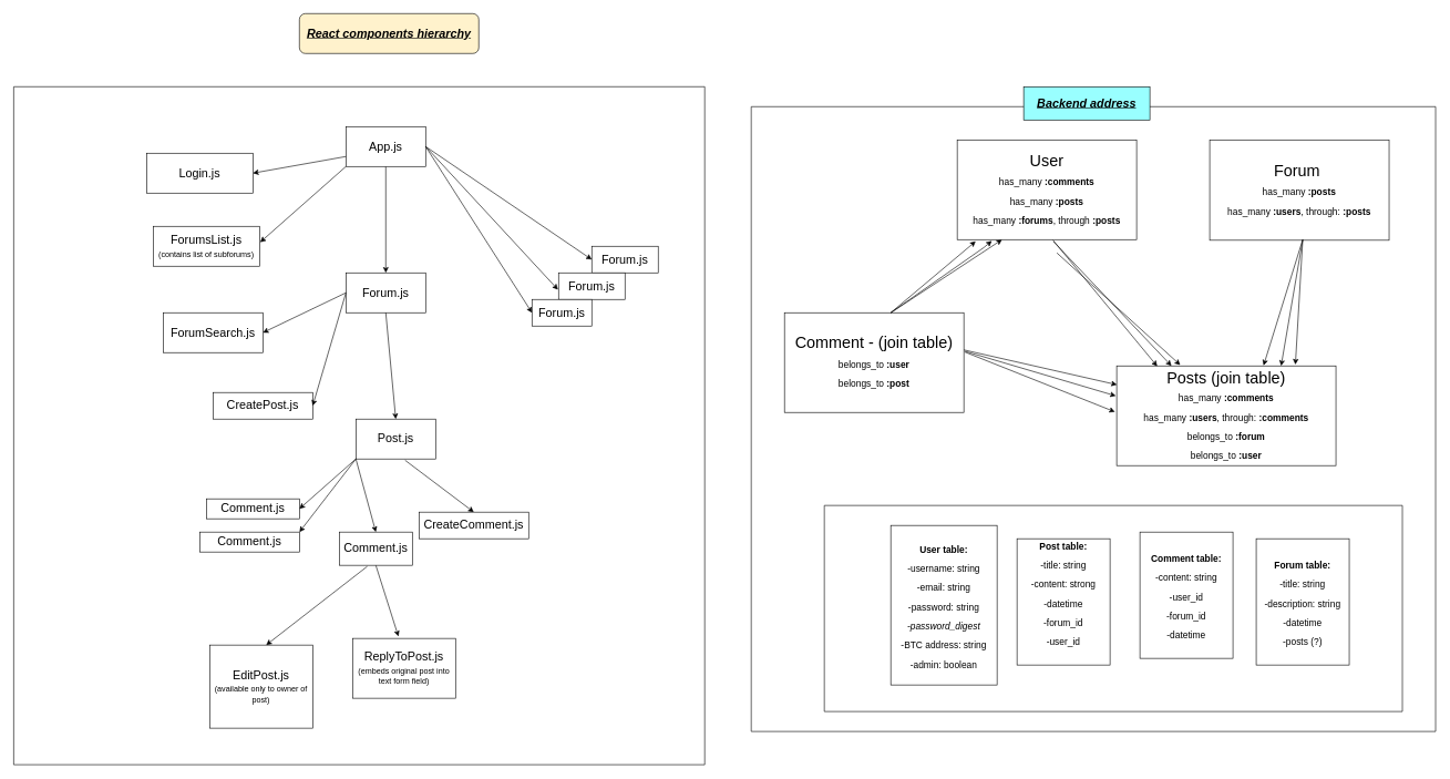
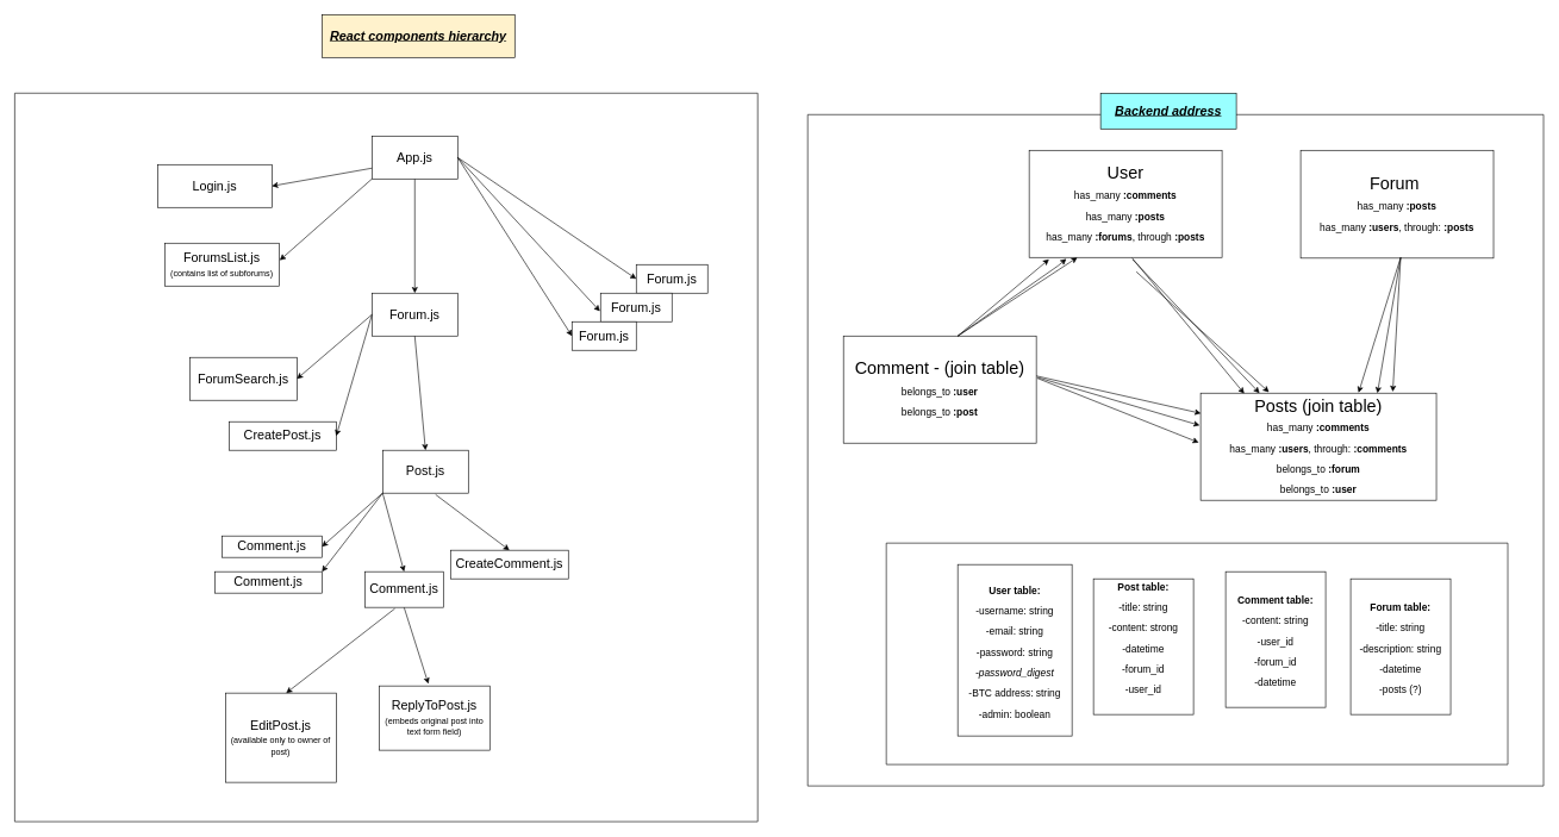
  <mxCell id="0" />
  <mxCell id="1" parent="0" />
  <mxCell id="2" value="&lt;font&gt;Posts (join table)&lt;br style=&quot;font-size: 12px&quot;&gt;&lt;span style=&quot;font-size: 14px&quot;&gt;has_many&amp;nbsp;&lt;/span&gt;&lt;b style=&quot;font-size: 14px&quot;&gt;:comments&lt;br&gt;&lt;/b&gt;&lt;span style=&quot;font-size: 14px&quot;&gt;has_many&amp;nbsp;&lt;/span&gt;&lt;b style=&quot;font-size: 14px&quot;&gt;:users&lt;/b&gt;&lt;span style=&quot;font-size: 14px&quot;&gt;, through:&amp;nbsp;&lt;b&gt;:comments&lt;br&gt;&lt;/b&gt;&lt;/span&gt;&lt;span style=&quot;font-size: 14px&quot;&gt;belongs_to&amp;nbsp;&lt;b&gt;:forum&lt;br&gt;&lt;/b&gt;belongs_to&amp;nbsp;&lt;b&gt;:user&lt;/b&gt;&lt;/span&gt;&lt;/font&gt;&lt;font style=&quot;font-size: 14px&quot;&gt;&lt;b&gt;&lt;br&gt;&lt;/b&gt;&lt;/font&gt;" style="rounded=0;whiteSpace=wrap;html=1;fontSize=24;align=center;" parent="1" vertex="1"><mxGeometry x="1680" y="550" width="330" height="150" as="geometry" /></mxCell>
  <mxCell id="3" value="&lt;font&gt;Forum&amp;nbsp;&lt;/font&gt;&lt;br style=&quot;font-size: 12px&quot;&gt;&lt;span style=&quot;font-size: 14px&quot;&gt;has_many&amp;nbsp;&lt;/span&gt;&lt;b style=&quot;font-size: 14px&quot;&gt;:posts&lt;br&gt;&lt;/b&gt;&lt;span style=&quot;font-size: 14px&quot;&gt;has_many&amp;nbsp;&lt;/span&gt;&lt;b style=&quot;font-size: 14px&quot;&gt;:users&lt;/b&gt;&lt;span style=&quot;font-size: 14px&quot;&gt;, through: &lt;b&gt;:posts&lt;/b&gt;&lt;/span&gt;&lt;span style=&quot;font-size: 14px&quot;&gt;&lt;br&gt;&lt;/span&gt;" style="rounded=0;whiteSpace=wrap;html=1;fontSize=24;align=center;" parent="1" vertex="1"><mxGeometry x="1820" y="210" width="270" height="151" as="geometry" /></mxCell>
  <mxCell id="4" value="" style="endArrow=classic;html=1;rounded=0;fontSize=24;entryX=0.29;entryY=-0.009;entryDx=0;entryDy=0;entryPerimeter=0;" parent="1" target="2" edge="1"><mxGeometry width="50" height="50" relative="1" as="geometry"><mxPoint x="1590" y="380" as="sourcePoint" /><mxPoint x="1650" y="410" as="targetPoint" /></mxGeometry></mxCell>
  <mxCell id="5" value="" style="endArrow=classic;html=1;rounded=0;fontSize=24;entryX=0.25;entryY=0;entryDx=0;entryDy=0;exitX=0.536;exitY=1.019;exitDx=0;exitDy=0;exitPerimeter=0;" parent="1" source="23" target="2" edge="1"><mxGeometry width="50" height="50" relative="1" as="geometry"><mxPoint x="1590" y="380" as="sourcePoint" /><mxPoint x="1739.03" y="470" as="targetPoint" /></mxGeometry></mxCell>
  <mxCell id="6" value="" style="endArrow=classic;html=1;rounded=0;fontSize=24;entryX=0.185;entryY=0.004;entryDx=0;entryDy=0;entryPerimeter=0;exitX=0.533;exitY=1.003;exitDx=0;exitDy=0;exitPerimeter=0;" parent="1" source="23" target="2" edge="1"><mxGeometry width="50" height="50" relative="1" as="geometry"><mxPoint x="1590" y="380" as="sourcePoint" /><mxPoint x="1759.03" y="488.95" as="targetPoint" /></mxGeometry></mxCell>
  <mxCell id="7" value="" style="endArrow=classic;html=1;rounded=0;fontSize=24;entryX=0.67;entryY=-0.004;entryDx=0;entryDy=0;entryPerimeter=0;" parent="1" target="2" edge="1"><mxGeometry width="50" height="50" relative="1" as="geometry"><mxPoint x="1960" y="360" as="sourcePoint" /><mxPoint x="1749.03" y="478.95" as="targetPoint" /></mxGeometry></mxCell>
  <mxCell id="8" value="" style="endArrow=classic;html=1;rounded=0;fontSize=24;entryX=0.815;entryY=-0.013;entryDx=0;entryDy=0;entryPerimeter=0;" parent="1" target="2" edge="1"><mxGeometry width="50" height="50" relative="1" as="geometry"><mxPoint x="1960" y="360" as="sourcePoint" /><mxPoint x="1835.16" y="478.05" as="targetPoint" /></mxGeometry></mxCell>
  <mxCell id="9" value="" style="endArrow=classic;html=1;rounded=0;fontSize=24;entryX=0.75;entryY=0;entryDx=0;entryDy=0;" parent="1" target="2" edge="1"><mxGeometry width="50" height="50" relative="1" as="geometry"><mxPoint x="1960" y="360" as="sourcePoint" /><mxPoint x="1845.16" y="488.05" as="targetPoint" /></mxGeometry></mxCell>
  <mxCell id="10" value="&lt;font style=&quot;font-size: 14px&quot;&gt;&lt;font&gt;&lt;b&gt;User table:&lt;br&gt;&lt;/b&gt;&lt;/font&gt;-username: string&lt;br&gt;-email: string&lt;br&gt;-password: string&lt;br&gt;&lt;i&gt;-password_digest&lt;/i&gt;&lt;br&gt;-BTC address: string&lt;br&gt;-admin: boolean&lt;br&gt;&lt;/font&gt;" style="rounded=0;whiteSpace=wrap;html=1;fontSize=24;" parent="1" vertex="1"><mxGeometry x="1340" y="790" width="160" height="240" as="geometry" /></mxCell>
  <mxCell id="11" value="Comment - (join table)&lt;br style=&quot;font-size: 12px&quot;&gt;&lt;font style=&quot;font-size: 14px&quot;&gt;belongs_to&amp;nbsp;&lt;b&gt;:user&lt;br&gt;&lt;/b&gt;belongs_to&amp;nbsp;&lt;b&gt;:post&lt;/b&gt;&lt;/font&gt;&lt;span style=&quot;font-size: 14px&quot;&gt;&lt;br&gt;&lt;/span&gt;" style="rounded=0;whiteSpace=wrap;html=1;fontSize=24;align=center;" parent="1" vertex="1"><mxGeometry x="1180" y="470" width="270" height="150" as="geometry" /></mxCell>
  <mxCell id="12" value="" style="endArrow=classic;html=1;rounded=0;fontSize=14;entryX=0.193;entryY=1.013;entryDx=0;entryDy=0;entryPerimeter=0;" parent="1" target="23" edge="1"><mxGeometry width="50" height="50" relative="1" as="geometry"><mxPoint x="1340" y="470" as="sourcePoint" /><mxPoint x="1390" y="420" as="targetPoint" /><Array as="points"><mxPoint x="1480" y="372" /></Array></mxGeometry></mxCell>
  <mxCell id="13" value="" style="endArrow=classic;html=1;rounded=0;fontSize=14;entryX=0.25;entryY=1;entryDx=0;entryDy=0;" parent="1" target="23" edge="1"><mxGeometry width="50" height="50" relative="1" as="geometry"><mxPoint x="1340" y="470" as="sourcePoint" /><mxPoint x="1492.11" y="391.95" as="targetPoint" /></mxGeometry></mxCell>
  <mxCell id="14" value="" style="endArrow=classic;html=1;rounded=0;fontSize=14;entryX=0.103;entryY=1.017;entryDx=0;entryDy=0;entryPerimeter=0;" parent="1" target="23" edge="1"><mxGeometry width="50" height="50" relative="1" as="geometry"><mxPoint x="1340" y="470" as="sourcePoint" /><mxPoint x="1460" y="370" as="targetPoint" /></mxGeometry></mxCell>
  <mxCell id="15" value="" style="endArrow=classic;html=1;rounded=0;fontSize=14;exitX=1;exitY=0.373;exitDx=0;exitDy=0;exitPerimeter=0;entryX=0.001;entryY=0.189;entryDx=0;entryDy=0;entryPerimeter=0;" parent="1" source="11" target="2" edge="1"><mxGeometry width="50" height="50" relative="1" as="geometry"><mxPoint x="1370" y="500" as="sourcePoint" /><mxPoint x="1628" y="510" as="targetPoint" /></mxGeometry></mxCell>
  <mxCell id="16" value="" style="endArrow=classic;html=1;rounded=0;fontSize=14;entryX=-0.004;entryY=0.301;entryDx=0;entryDy=0;entryPerimeter=0;exitX=1.007;exitY=0.387;exitDx=0;exitDy=0;exitPerimeter=0;" parent="1" source="11" target="2" edge="1"><mxGeometry width="50" height="50" relative="1" as="geometry"><mxPoint x="1460" y="535.95" as="sourcePoint" /><mxPoint x="1638.02" y="503.05" as="targetPoint" /></mxGeometry></mxCell>
  <mxCell id="17" value="" style="endArrow=classic;html=1;rounded=0;fontSize=14;entryX=-0.008;entryY=0.461;entryDx=0;entryDy=0;entryPerimeter=0;exitX=1.004;exitY=0.393;exitDx=0;exitDy=0;exitPerimeter=0;" parent="1" source="11" target="2" edge="1"><mxGeometry width="50" height="50" relative="1" as="geometry"><mxPoint x="1470" y="545.95" as="sourcePoint" /><mxPoint x="1648.02" y="513.05" as="targetPoint" /></mxGeometry></mxCell>
  <mxCell id="18" value="" style="swimlane;startSize=0;fontSize=14;" parent="1" vertex="1"><mxGeometry x="1240" y="760" width="870" height="310" as="geometry" /></mxCell>
  <mxCell id="19" value="" style="swimlane;startSize=0;fontSize=14;" parent="1" vertex="1"><mxGeometry x="1130" y="160" width="1030" height="940" as="geometry" /></mxCell>
  <mxCell id="20" value="&lt;font style=&quot;font-size: 14px&quot;&gt;&lt;font&gt;&lt;b&gt;Post table:&lt;br&gt;&lt;/b&gt;&lt;/font&gt;-title: string&lt;br&gt;-content: strong&lt;br&gt;-datetime&lt;br&gt;-forum_id&lt;br&gt;-user_id&lt;br&gt;&lt;br&gt;&lt;/font&gt;" style="rounded=0;whiteSpace=wrap;html=1;fontSize=24;" parent="19" vertex="1"><mxGeometry x="400" y="650" width="140" height="190" as="geometry" /></mxCell>
  <mxCell id="21" value="&lt;font style=&quot;font-size: 14px&quot;&gt;&lt;font&gt;&lt;b&gt;Forum table:&lt;br&gt;&lt;/b&gt;&lt;/font&gt;-title: string&lt;br&gt;-description: string&lt;br&gt;-datetime&lt;br&gt;-posts (?)&lt;br&gt;&lt;/font&gt;" style="rounded=0;whiteSpace=wrap;html=1;fontSize=24;" parent="19" vertex="1"><mxGeometry x="760" y="650" width="140" height="190" as="geometry" /></mxCell>
  <mxCell id="22" value="&lt;font style=&quot;font-size: 14px&quot;&gt;&lt;font&gt;&lt;b&gt;Comment table:&lt;br&gt;&lt;/b&gt;&lt;/font&gt;-content: string&lt;br&gt;-user_id&lt;br&gt;-forum_id&lt;br&gt;-datetime&lt;br&gt;&lt;/font&gt;" style="rounded=0;whiteSpace=wrap;html=1;fontSize=24;" parent="19" vertex="1"><mxGeometry x="585" y="640" width="140" height="190" as="geometry" /></mxCell>
  <mxCell id="23" value="&lt;font&gt;User&lt;/font&gt;&lt;br style=&quot;font-size: 12px&quot;&gt;&lt;font style=&quot;font-size: 14px&quot;&gt;has_many&amp;nbsp;&lt;b&gt;:comments&lt;/b&gt;&lt;br&gt;has_many &lt;b&gt;:posts&lt;br&gt;&lt;/b&gt;has_many&amp;nbsp;&lt;b&gt;:forums&lt;/b&gt;, through &lt;b&gt;:posts&lt;/b&gt;&lt;b&gt;&lt;br&gt;&lt;/b&gt;&lt;/font&gt;" style="rounded=0;whiteSpace=wrap;html=1;fontSize=24;align=center;" parent="19" vertex="1"><mxGeometry x="310" y="50" width="270" height="150" as="geometry" /></mxCell>
  <mxCell id="24" value="&lt;font style=&quot;font-size: 18px&quot;&gt;&lt;u&gt;&lt;i&gt;&lt;b&gt;Backend address&lt;/b&gt;&lt;/i&gt;&lt;/u&gt;&lt;/font&gt;" style="rounded=0;whiteSpace=wrap;html=1;fontSize=14;fillColor=#99FFFF;" parent="1" vertex="1"><mxGeometry x="1540" y="130" width="190" height="50" as="geometry" /></mxCell>
  <mxCell id="25" value="&lt;font style=&quot;font-size: 18px&quot;&gt;Forum.js&lt;/font&gt;" style="rounded=0;whiteSpace=wrap;html=1;fontSize=14;" parent="1" vertex="1"><mxGeometry x="520" y="410" width="120" height="60" as="geometry" /></mxCell>
- <mxCell id="26" value="&lt;span style=&quot;font-size: 18px&quot;&gt;ForumSearch.js&lt;/span&gt;" style="rounded=0;whiteSpace=wrap;html=1;fontSize=14;" parent="1" vertex="1"><mxGeometry x="245" y="470" width="150" height="60" as="geometry" /></mxCell>
+ <mxCell id="26" value="&lt;span style=&quot;font-size: 18px&quot;&gt;ForumSearch.js&lt;/span&gt;" style="rounded=0;whiteSpace=wrap;html=1;fontSize=14;" parent="1" vertex="1"><mxGeometry x="265" y="500" width="150" height="60" as="geometry" /></mxCell>
  <mxCell id="27" value="&lt;font style=&quot;font-size: 18px&quot;&gt;Post.js&lt;/font&gt;" style="rounded=0;whiteSpace=wrap;html=1;fontSize=14;" parent="1" vertex="1"><mxGeometry x="535" y="630" width="120" height="60" as="geometry" /></mxCell>
  <mxCell id="28" value="&lt;span style=&quot;font-size: 18px&quot;&gt;Comment.js&lt;/span&gt;" style="rounded=0;whiteSpace=wrap;html=1;fontSize=14;" parent="1" vertex="1"><mxGeometry x="300" y="800" width="150" height="30" as="geometry" /></mxCell>
  <mxCell id="29" value="" style="endArrow=classic;html=1;rounded=0;fontSize=18;exitX=0;exitY=1;exitDx=0;exitDy=0;entryX=1;entryY=0;entryDx=0;entryDy=0;" parent="1" source="27" target="28" edge="1"><mxGeometry width="50" height="50" relative="1" as="geometry"><mxPoint x="330" y="810" as="sourcePoint" /><mxPoint x="380" y="760" as="targetPoint" /></mxGeometry></mxCell>
  <mxCell id="30" value="&lt;font style=&quot;font-size: 18px&quot;&gt;Comment.js&lt;/font&gt;" style="rounded=0;whiteSpace=wrap;html=1;fontSize=14;" parent="1" vertex="1"><mxGeometry x="310" y="750" width="140" height="30" as="geometry" /></mxCell>
  <mxCell id="31" value="" style="endArrow=classic;html=1;rounded=0;fontSize=18;exitX=0;exitY=1;exitDx=0;exitDy=0;entryX=0.5;entryY=0;entryDx=0;entryDy=0;" parent="1" source="27" target="53" edge="1"><mxGeometry width="50" height="50" relative="1" as="geometry"><mxPoint x="400" y="780" as="sourcePoint" /><mxPoint x="330" y="810" as="targetPoint" /></mxGeometry></mxCell>
  <mxCell id="32" value="" style="endArrow=classic;html=1;rounded=0;fontSize=18;entryX=1;entryY=0.5;entryDx=0;entryDy=0;exitX=0;exitY=1;exitDx=0;exitDy=0;" parent="1" source="27" target="30" edge="1"><mxGeometry width="50" height="50" relative="1" as="geometry"><mxPoint x="370" y="760" as="sourcePoint" /><mxPoint x="340" y="820" as="targetPoint" /></mxGeometry></mxCell>
  <mxCell id="33" value="&lt;font style=&quot;font-size: 18px&quot;&gt;CreatePost.js&lt;br&gt;&lt;/font&gt;" style="rounded=0;whiteSpace=wrap;html=1;fontSize=14;" parent="1" vertex="1"><mxGeometry x="320" y="590" width="150" height="40" as="geometry" /></mxCell>
  <mxCell id="34" value="" style="endArrow=classic;html=1;rounded=0;fontSize=18;exitX=0;exitY=0.5;exitDx=0;exitDy=0;entryX=1;entryY=0.5;entryDx=0;entryDy=0;" parent="1" source="25" target="33" edge="1"><mxGeometry width="50" height="50" relative="1" as="geometry"><mxPoint x="450" y="550" as="sourcePoint" /><mxPoint x="500" y="500" as="targetPoint" /></mxGeometry></mxCell>
  <mxCell id="35" value="" style="endArrow=classic;html=1;rounded=0;fontSize=18;entryX=0.5;entryY=0;entryDx=0;entryDy=0;exitX=0.5;exitY=1;exitDx=0;exitDy=0;" parent="1" source="46" target="25" edge="1"><mxGeometry width="50" height="50" relative="1" as="geometry"><mxPoint x="455" y="420" as="sourcePoint" /><mxPoint x="505" y="370" as="targetPoint" /></mxGeometry></mxCell>
  <mxCell id="36" value="" style="endArrow=classic;html=1;rounded=0;fontSize=18;exitX=0.5;exitY=1;exitDx=0;exitDy=0;entryX=0.5;entryY=0;entryDx=0;entryDy=0;" parent="1" source="25" target="27" edge="1"><mxGeometry width="50" height="50" relative="1" as="geometry"><mxPoint x="510" y="630" as="sourcePoint" /><mxPoint x="560" y="580" as="targetPoint" /></mxGeometry></mxCell>
  <mxCell id="37" value="&lt;font&gt;&lt;span style=&quot;font-size: 18px&quot;&gt;EditPost.js&lt;/span&gt;&lt;br&gt;&lt;font style=&quot;font-size: 12px&quot;&gt;(available only to owner of post)&lt;/font&gt;&lt;br&gt;&lt;/font&gt;" style="rounded=0;whiteSpace=wrap;html=1;fontSize=14;" parent="1" vertex="1"><mxGeometry x="315" y="970" width="155" height="125" as="geometry" /></mxCell>
  <mxCell id="38" value="&lt;font&gt;&lt;span style=&quot;font-size: 18px&quot;&gt;ReplyToPost.js&lt;/span&gt;&lt;br&gt;&lt;font style=&quot;font-size: 12px&quot;&gt;(embeds original post into text form field)&lt;/font&gt;&lt;br&gt;&lt;/font&gt;" style="rounded=0;whiteSpace=wrap;html=1;fontSize=14;" parent="1" vertex="1"><mxGeometry x="530" y="960" width="155" height="90" as="geometry" /></mxCell>
  <mxCell id="39" value="" style="endArrow=classic;html=1;rounded=0;fontSize=18;exitX=0.5;exitY=1;exitDx=0;exitDy=0;entryX=0.445;entryY=-0.033;entryDx=0;entryDy=0;entryPerimeter=0;" parent="1" source="53" target="38" edge="1"><mxGeometry width="50" height="50" relative="1" as="geometry"><mxPoint x="545" y="710" as="sourcePoint" /><mxPoint x="470" y="830" as="targetPoint" /></mxGeometry></mxCell>
  <mxCell id="40" value="" style="endArrow=classic;html=1;rounded=0;fontSize=18;exitX=0.383;exitY=1.033;exitDx=0;exitDy=0;entryX=0.548;entryY=0;entryDx=0;entryDy=0;entryPerimeter=0;exitPerimeter=0;" parent="1" source="53" target="37" edge="1"><mxGeometry width="50" height="50" relative="1" as="geometry"><mxPoint x="311.03" y="862.97" as="sourcePoint" /><mxPoint x="390.005" y="930" as="targetPoint" /></mxGeometry></mxCell>
  <mxCell id="41" value="" style="endArrow=classic;html=1;rounded=0;fontSize=12;exitX=0;exitY=0.5;exitDx=0;exitDy=0;entryX=1;entryY=0.5;entryDx=0;entryDy=0;" parent="1" source="25" target="26" edge="1"><mxGeometry width="50" height="50" relative="1" as="geometry"><mxPoint x="670" y="590" as="sourcePoint" /><mxPoint x="400" y="530" as="targetPoint" /></mxGeometry></mxCell>
  <mxCell id="42" value="" style="endArrow=classic;html=1;rounded=0;fontSize=12;exitX=0.617;exitY=1.033;exitDx=0;exitDy=0;entryX=0.5;entryY=0;entryDx=0;entryDy=0;exitPerimeter=0;" parent="1" source="27" target="56" edge="1"><mxGeometry width="50" height="50" relative="1" as="geometry"><mxPoint x="665" y="680" as="sourcePoint" /><mxPoint x="730" y="780" as="targetPoint" /></mxGeometry></mxCell>
  <mxCell id="43" value="&lt;span style=&quot;font-size: 18px&quot;&gt;ForumsList.js&lt;/span&gt;&lt;br&gt;&lt;font style=&quot;font-size: 12px&quot;&gt;(contains list of subforums)&lt;/font&gt;" style="rounded=0;whiteSpace=wrap;html=1;fontSize=14;" parent="1" vertex="1"><mxGeometry x="230" y="340" width="160" height="60" as="geometry" /></mxCell>
  <mxCell id="44" value="" style="endArrow=classic;html=1;rounded=0;fontSize=12;exitX=0;exitY=1;exitDx=0;exitDy=0;entryX=1.006;entryY=0.4;entryDx=0;entryDy=0;entryPerimeter=0;" parent="1" source="46" target="43" edge="1"><mxGeometry width="50" height="50" relative="1" as="geometry"><mxPoint x="490" y="290" as="sourcePoint" /><mxPoint x="395" y="330" as="targetPoint" /></mxGeometry></mxCell>
  <mxCell id="45" value="" style="swimlane;startSize=0;fontSize=12;fillColor=#FFFFCC;" parent="1" vertex="1"><mxGeometry x="20" y="130" width="1040" height="1020" as="geometry" /></mxCell>
  <mxCell id="46" value="&lt;font style=&quot;font-size: 18px&quot;&gt;App.js&lt;/font&gt;" style="rounded=0;whiteSpace=wrap;html=1;fontSize=14;" parent="45" vertex="1"><mxGeometry x="500" y="60" width="120" height="60" as="geometry" /></mxCell>
  <mxCell id="47" value="&lt;font style=&quot;font-size: 18px&quot;&gt;Forum.js&lt;/font&gt;" style="rounded=0;whiteSpace=wrap;html=1;fontSize=14;" parent="45" vertex="1"><mxGeometry x="870" y="240" width="100" height="40" as="geometry" /></mxCell>
  <mxCell id="48" value="" style="endArrow=classic;html=1;rounded=0;fontSize=12;exitX=1;exitY=0.5;exitDx=0;exitDy=0;entryX=0;entryY=0.5;entryDx=0;entryDy=0;" parent="45" source="46" target="47" edge="1"><mxGeometry width="50" height="50" relative="1" as="geometry"><mxPoint x="630" y="140" as="sourcePoint" /><mxPoint x="789.2" y="305.32" as="targetPoint" /><Array as="points" /></mxGeometry></mxCell>
  <mxCell id="49" value="&lt;font style=&quot;font-size: 18px&quot;&gt;Forum.js&lt;/font&gt;" style="rounded=0;whiteSpace=wrap;html=1;fontSize=14;" parent="45" vertex="1"><mxGeometry x="820" y="280" width="100" height="40" as="geometry" /></mxCell>
  <mxCell id="50" value="" style="endArrow=classic;html=1;rounded=0;fontSize=12;exitX=1;exitY=0.5;exitDx=0;exitDy=0;entryX=-0.008;entryY=0.633;entryDx=0;entryDy=0;entryPerimeter=0;" parent="45" source="46" target="49" edge="1"><mxGeometry width="50" height="50" relative="1" as="geometry"><mxPoint x="632.04" y="187.98" as="sourcePoint" /><mxPoint x="835" y="290" as="targetPoint" /></mxGeometry></mxCell>
  <mxCell id="51" value="&lt;font style=&quot;font-size: 18px&quot;&gt;Forum.js&lt;/font&gt;" style="rounded=0;whiteSpace=wrap;html=1;fontSize=14;" parent="45" vertex="1"><mxGeometry x="780" y="320" width="90" height="40" as="geometry" /></mxCell>
  <mxCell id="52" value="" style="endArrow=classic;html=1;rounded=0;fontSize=12;exitX=1;exitY=0.5;exitDx=0;exitDy=0;entryX=0;entryY=0.5;entryDx=0;entryDy=0;" parent="45" source="46" target="51" edge="1"><mxGeometry width="50" height="50" relative="1" as="geometry"><mxPoint x="632.5" y="210" as="sourcePoint" /><mxPoint x="687.5" y="280" as="targetPoint" /></mxGeometry></mxCell>
  <mxCell id="53" value="&lt;span style=&quot;font-size: 18px&quot;&gt;Comment.js&lt;/span&gt;" style="rounded=0;whiteSpace=wrap;html=1;fontSize=14;" parent="45" vertex="1"><mxGeometry x="490" y="670" width="110" height="50" as="geometry" /></mxCell>
  <mxCell id="54" value="&lt;span style=&quot;font-size: 18px&quot;&gt;Login.js&lt;/span&gt;" style="rounded=0;whiteSpace=wrap;html=1;fontSize=14;" parent="45" vertex="1"><mxGeometry x="200" y="100" width="160" height="60" as="geometry" /></mxCell>
  <mxCell id="55" value="" style="endArrow=classic;html=1;rounded=0;fontSize=12;entryX=1;entryY=0.5;entryDx=0;entryDy=0;exitX=0;exitY=0.75;exitDx=0;exitDy=0;" parent="45" source="46" target="54" edge="1"><mxGeometry width="50" height="50" relative="1" as="geometry"><mxPoint x="500" y="130" as="sourcePoint" /><mxPoint x="370.96" y="204" as="targetPoint" /></mxGeometry></mxCell>
  <mxCell id="56" value="&lt;font style=&quot;font-size: 18px&quot;&gt;CreateComment.js&lt;br&gt;&lt;/font&gt;" style="rounded=0;whiteSpace=wrap;html=1;fontSize=14;" parent="45" vertex="1"><mxGeometry x="610" y="640" width="165" height="40" as="geometry" /></mxCell>
- <mxCell id="57" value="&lt;font style=&quot;font-size: 18px&quot;&gt;&lt;b&gt;&lt;u&gt;&lt;i&gt;React components hierarchy&lt;/i&gt;&lt;/u&gt;&lt;/b&gt;&lt;/font&gt;" style="whiteSpace=wrap;html=1;fontSize=14;fillColor=#FFF2CC;rounded=1;" parent="1" vertex="1"><mxGeometry x="450" y="20" width="270" height="60" as="geometry" /></mxCell>
+ <mxCell id="57" value="&lt;font style=&quot;font-size: 18px&quot;&gt;&lt;b&gt;&lt;u&gt;&lt;i&gt;React components hierarchy&lt;/i&gt;&lt;/u&gt;&lt;/b&gt;&lt;/font&gt;" style="rounded=0;whiteSpace=wrap;html=1;fontSize=14;fillColor=#FFF2CC;" parent="1" vertex="1"><mxGeometry x="450" y="20" width="270" height="60" as="geometry" /></mxCell>
